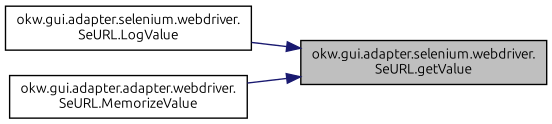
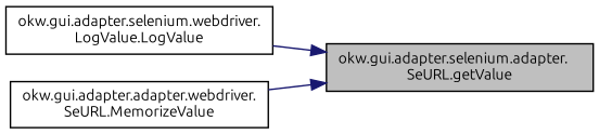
  digraph {
    fontname=Ubuntu
    rankdir=RL
    node [color=black fillcolor=white fontname=Ubuntu fontsize=10 shape=record style=filled]
    edge [color=midnightblue dir=back fontname=Ubuntu fontsize=10 labelfontname=Helvetica labelfontsize=10 style=solid]
-   n1 [fillcolor=grey75 fontcolor=black height=0.2 label="okw.gui.adapter.selenium.webdriver.\lSeURL.getValue" width=0.4]
-   n2 [height=0.2 label="okw.gui.adapter.selenium.webdriver.\lSeURL.LogValue" width=0.4]
+   n1 [fillcolor=grey75 fontcolor=black height=0.2 label="okw.gui.adapter.selenium.adapter.\lSeURL.getValue" width=0.4]
+   n2 [height=0.2 label="okw.gui.adapter.selenium.webdriver.\lLogValue.LogValue" width=0.4]
    n3 [height=0.2 label="okw.gui.adapter.adapter.webdriver.\lSeURL.MemorizeValue" width=0.4]
    n1 -> n2
    n1 -> n3
  }
